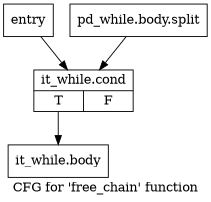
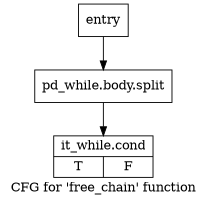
  digraph {
    label="CFG for 'free_chain' function"
    node [shape=record]
    n1 [label="{entry}"]
    n2 [label="{it_while.cond|{<s0>T|<s1>F}}"]
-   n3 [label="{it_while.body}"]
    n4 [label="{pd_while.body.split}"]
-   n1 -> n2
-   n2 -> n3 [tailport=s0]
+   n1 -> n4
    n4 -> n2
  }
